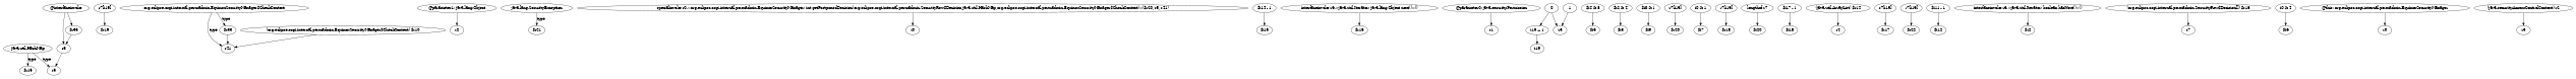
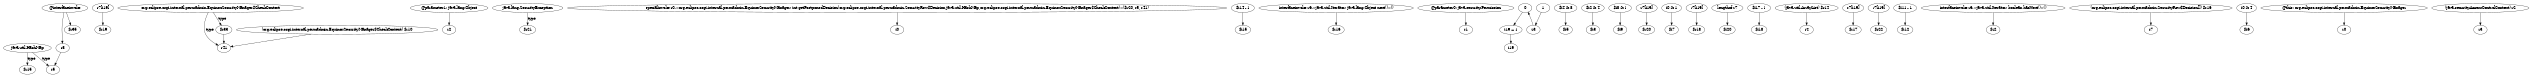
  digraph {
    n1 [label="java.util.HashMap"]
    n2 [label="$r15"]
    n3 [label=r5]
    n4 [label="r7[i19]"]
    n5 [label="$r19"]
    n6 [label="@interfaceinvoke"]
    n7 [label=r8]
    n8 [label="$r35"]
    n9 [label="org.eclipse.osgi.internal.permadmin.EquinoxSecurityManager$CheckContext"]
    n10 [label=r41]
    n11 [label="$r33"]
    n12 [label="@parameter1: java.lang.Object"]
    n13 [label=r2]
    n14 [label="java.lang.SecurityException"]
    n15 [label="$r21"]
    n16 [label="specialinvoke r0.<org.eclipse.osgi.internal.permadmin.EquinoxSecurityManager: int getPostponedDecision(org.eclipse.osgi.internal.permadmin.SecurityRow$Decision,java.util.HashMap,org.eclipse.osgi.internal.permadmin.EquinoxSecurityManager$CheckContext)>($r20, r5, r41)"]
    n17 [label=i0]
    n18 [label="$i14 - 1"]
    n19 [label="$i15"]
    n20 [label="interfaceinvoke r6.<java.util.Iterator: java.lang.Object next()>()"]
    n21 [label="$r16"]
    n22 [label="@parameter0: java.security.Permission"]
    n23 [label=r1]
    n24 [label="i19 + 1"]
    n25 [label=i19]
    n26 [label="$i4 & 8"]
    n27 [label="$i5"]
    n28 [label="$i2 & 4"]
    n29 [label="$i3"]
    n30 [label="$i8 & 1"]
    n31 [label="$i9"]
    n32 [label="r7[i19]"]
    n33 [label="$r20"]
    n34 [label="i0 & 1"]
    n35 [label="$i7"]
    n36 [label="r7[i19]"]
    n37 [label="$r18"]
    n38 [label="lengthof r7"]
    n39 [label="$i20"]
    n40 [label="$i17 - 1"]
    n41 [label="$i18"]
    n42 [label="(java.util.ArrayList) $r14"]
    n43 [label=r4]
    n44 [label=0]
    n45 [label=z3]
    n46 [label="r7[i19]"]
    n47 [label="$r17"]
    n48 [label=1]
    n49 [label="r7[i19]"]
    n50 [label="$r22"]
    n51 [label="$i11 - 1"]
    n52 [label="$i12"]
    n53 [label="interfaceinvoke r6.<java.util.Iterator: boolean hasNext()>()"]
    n54 [label="$z2"]
    n55 [label="(org.eclipse.osgi.internal.permadmin.SecurityRow$Decision[]) $r16"]
    n56 [label=r7]
    n57 [label="i0 & 4"]
    n58 [label="$i6"]
    n59 [label="(org.eclipse.osgi.internal.permadmin.EquinoxSecurityManager$CheckContext) $r10"]
    n60 [label="@this: org.eclipse.osgi.internal.permadmin.EquinoxSecurityManager"]
    n61 [label=r0]
    n62 [label="(java.security.AccessControlContext) r2"]
    n63 [label=r3]
    n1 -> n2 [label=type]
    n1 -> n3 [label=type]
    n4 -> n5
    n6 -> n7
    n6 -> n8
    n7 -> n3
-   n8 -> n7
    n9 -> n10 [label=type]
    n9 -> n11 [label=type]
    n11 -> n10
    n12 -> n13
    n14 -> n15 [label=type]
    n16 -> n17
    n18 -> n19
    n20 -> n21
    n22 -> n23
    n24 -> n25
    n26 -> n27
    n28 -> n29
    n30 -> n31
    n32 -> n33
    n34 -> n35
    n36 -> n37
    n38 -> n39
    n40 -> n41
    n42 -> n43
    n44 -> n24
-   n44 -> n45
+   n45 -> n44
    n46 -> n47
    n48 -> n45
    n49 -> n50
    n51 -> n52
    n53 -> n54
    n55 -> n56
    n57 -> n58
    n59 -> n10
    n60 -> n61
    n62 -> n63
  }
